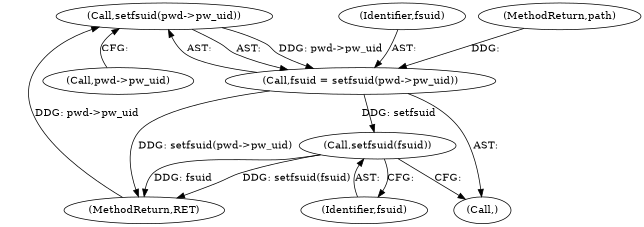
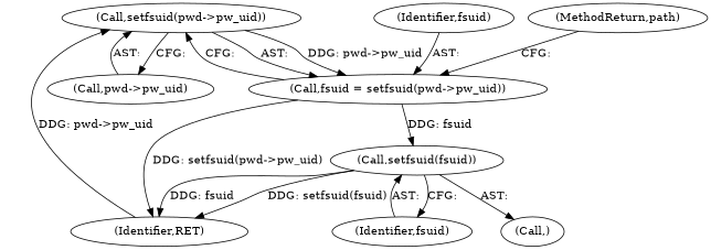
  digraph {
    n1 [label="(Call,setfsuid(pwd->pw_uid))"]
    n2 [label="(Call,fsuid = setfsuid(pwd->pw_uid))"]
    n3 [label="(Call,pwd->pw_uid)"]
-   n4 [label="(MethodReturn,RET)"]
+   n4 [label="(Identifier,RET)"]
    n5 [label="(Call,setfsuid(fsuid))"]
    n6 [label="(Call,)"]
    n7 [label="(Identifier,fsuid)"]
    n8 [label="(Identifier,fsuid)"]
    n9 [label="(MethodReturn,path)"]
    n1 -> n2 [label="AST: "]
    n1 -> n2 [label="DDG: pwd->pw_uid"]
-   n2 -> n1 [label="AST: "]
+   n1 -> n3 [label="CFG: "]
+   n2 -> n1 [label="CFG: "]
    n2 -> n4 [label="DDG: setfsuid(pwd->pw_uid)"]
-   n2 -> n5 [label="DDG: setfsuid"]
-   n2 -> n6 [label="AST: "]
-   n3 -> n1 [label="CFG: "]
+   n2 -> n5 [label="DDG: fsuid"]
+   n3 -> n1 [label="AST: "]
    n4 -> n1 [label="DDG: pwd->pw_uid"]
    n5 -> n4 [label="DDG: setfsuid(fsuid)"]
    n5 -> n4 [label="DDG: fsuid"]
-   n5 -> n6 [label="CFG: "]
+   n5 -> n6 [label="AST: "]
    n5 -> n7 [label="CFG: "]
    n7 -> n5 [label="AST: "]
    n8 -> n2 [label="AST: "]
-   n9 -> n2 [label="DDG: "]
+   n9 -> n2 [label="CFG: "]
  }
